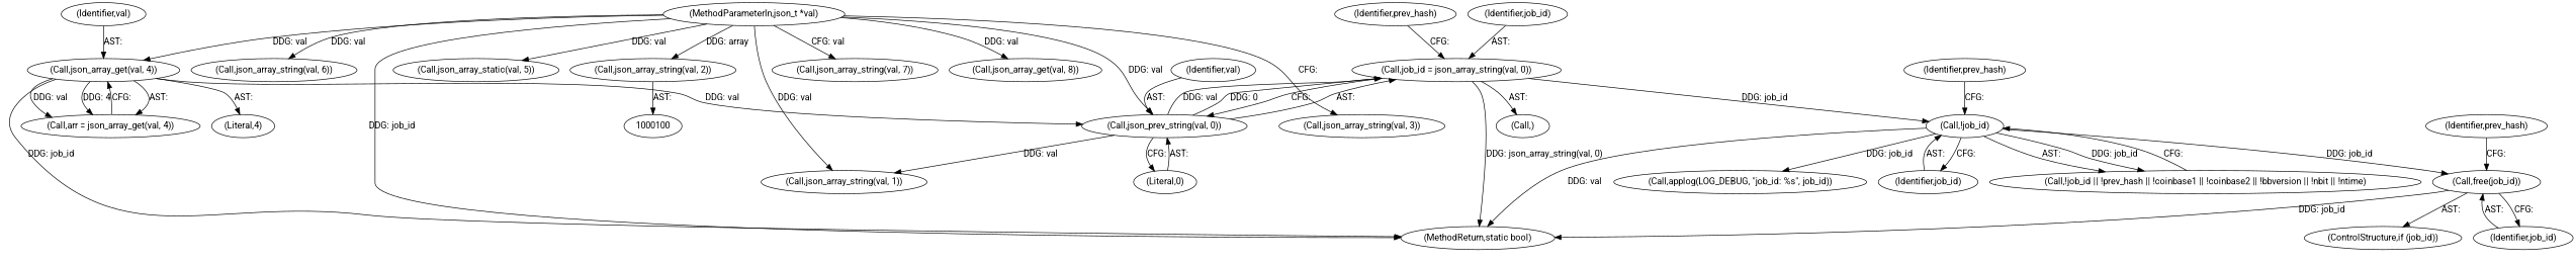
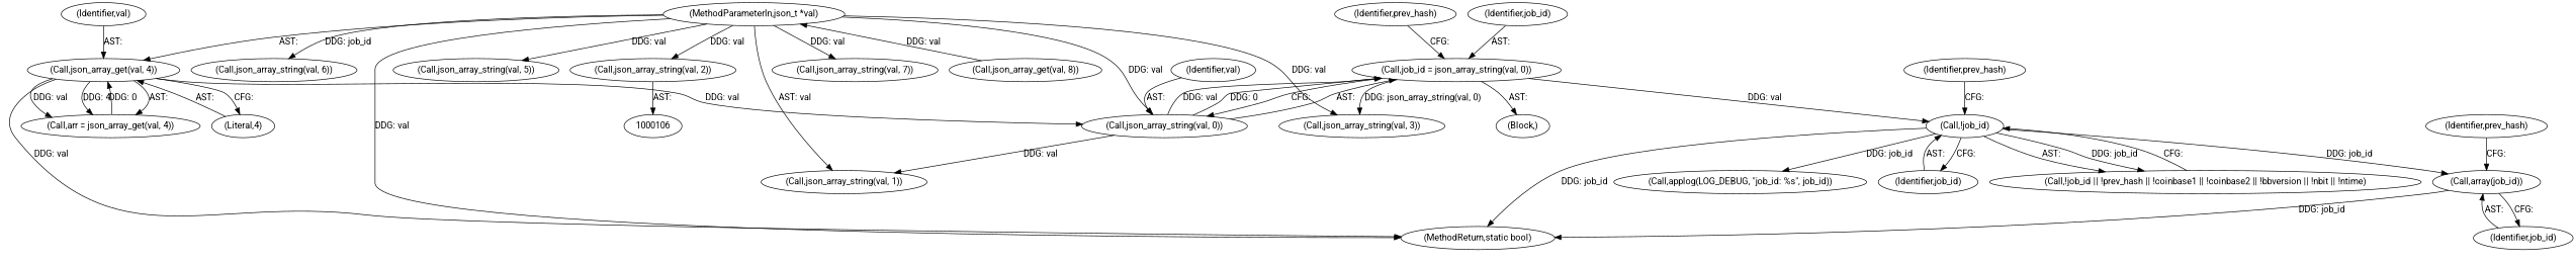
  digraph {
    fontname=Roboto
    node [fontname=Roboto]
    edge [fontname=Roboto]
-   n1 [label="(Call,free(job_id))"]
-   n2 [label="(ControlStructure,if (job_id))"]
+   n1 [label="(Call,array(job_id))"]
    n3 [label="(MethodReturn,static bool)"]
    n4 [label="(Identifier,job_id)"]
    n5 [label="(Call,!job_id)"]
    n6 [label="(Call,!job_id || !prev_hash || !coinbase1 || !coinbase2 || !bbversion || !nbit || !ntime)"]
    n7 [label="(Identifier,job_id)"]
    n8 [label="(Call,applog(LOG_DEBUG, \"job_id: %s\", job_id))"]
    n9 [label="(Call,job_id = json_array_string(val, 0))"]
-   n10 [label="(Call,json_prev_string(val, 0))"]
-   n11 [label="(Call,)"]
+   n10 [label="(Call,json_array_string(val, 0))"]
+   n11 [label="(Block,)"]
    n12 [label="(Call,json_array_string(val, 1))"]
-   n13 [label="(Literal,0)"]
    n14 [label="(Call,json_array_get(val, 4))"]
    n15 [label="(Literal,4)"]
    n16 [label="(Call,arr = json_array_get(val, 4))"]
    n17 [label="(MethodParameterIn,json_t *val)"]
    n18 [label="(Call,json_array_string(val, 6))"]
-   n19 [label="(Call,json_array_static(val, 5))"]
+   n19 [label="(Call,json_array_string(val, 5))"]
    n20 [label="(Call,json_array_string(val, 7))"]
    n21 [label="(Call,json_array_get(val, 8))"]
    n22 [label="(Call,json_array_string(val, 2))"]
    n23 [label="(Call,json_array_string(val, 3))"]
-   1000106 [label=1000100]
+   1000106
    n25 [label="(Identifier,prev_hash)"]
    n26 [label="(Identifier,prev_hash)"]
    n27 [label="(Identifier,job_id)"]
    n28 [label="(Identifier,prev_hash)"]
    n29 [label="(Identifier,val)"]
    n30 [label="(Identifier,val)"]
-   n1 -> n2 [label="AST: "]
    n1 -> n3 [label="DDG: job_id"]
    n1 -> n4 [label="CFG: "]
    n4 -> n1 [label="AST: "]
    n5 -> n1 [label="DDG: job_id"]
-   n5 -> n3 [label="DDG: val"]
+   n5 -> n3 [label="DDG: job_id"]
    n5 -> n6 [label="AST: "]
    n5 -> n6 [label="DDG: job_id"]
    n5 -> n7 [label="CFG: "]
    n5 -> n8 [label="DDG: job_id"]
    n6 -> n5 [label="CFG: "]
    n7 -> n5 [label="AST: "]
-   n9 -> n3 [label="DDG: json_array_string(val, 0)"]
-   n9 -> n5 [label="DDG: job_id"]
+   n9 -> n23 [label="DDG: json_array_string(val, 0)"]
+   n9 -> n5 [label="DDG: val"]
    n9 -> n10 [label="CFG: "]
    n9 -> n11 [label="AST: "]
    n10 -> n9 [label="AST: "]
    n10 -> n9 [label="DDG: val"]
    n10 -> n9 [label="DDG: 0"]
    n10 -> n12 [label="DDG: val"]
-   n10 -> n13 [label="CFG: "]
-   n13 -> n10 [label="AST: "]
-   n14 -> n3 [label="DDG: job_id"]
+   n14 -> n3 [label="DDG: val"]
    n14 -> n10 [label="DDG: val"]
-   n14 -> n15 [label="AST: "]
+   n14 -> n15 [label="CFG: "]
    n14 -> n16 [label="AST: "]
    n14 -> n16 [label="DDG: val"]
    n14 -> n16 [label="DDG: 4"]
-   n16 -> n14 [label="CFG: "]
-   n17 -> n3 [label="DDG: job_id"]
+   n15 -> n14 [label="AST: "]
+   n16 -> n14 [label="DDG: 0"]
+   n17 -> n3 [label="DDG: val"]
    n17 -> n10 [label="DDG: val"]
-   n17 -> n12 [label="DDG: val"]
-   n17 -> n14 [label="DDG: val"]
-   n17 -> n18 [label="DDG: val"]
+   n17 -> n12 [label="AST: val"]
+   n17 -> n14 [label="AST: "]
+   n17 -> n18 [label="DDG: job_id"]
    n17 -> n19 [label="DDG: val"]
-   n17 -> n20 [label="CFG: val"]
-   n17 -> n21 [label="DDG: val"]
-   n17 -> n22 [label="DDG: array"]
-   n17 -> n23 [label="CFG: "]
+   n17 -> n20 [label="DDG: val"]
+   n21 -> n17 [label="DDG: val"]
+   n17 -> n22 [label="DDG: val"]
+   n17 -> n23 [label="DDG: val"]
    n22 -> 1000106 [label="AST: "]
    n25 -> n9 [label="CFG: "]
    n26 -> n5 [label="CFG: "]
    n27 -> n9 [label="AST: "]
    n28 -> n1 [label="CFG: "]
    n29 -> n10 [label="AST: "]
    n30 -> n14 [label="AST: "]
  }
